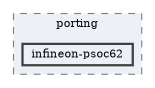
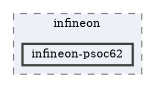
  digraph {
    compound=true
    fontname="DejaVu Serif"
    n1 [color=grey25 fillcolor="#edf0f7" fontname="DejaVu Serif" fontsize=10 height=0.2 label="infineon-psoc62" shape=box style="filled,bold" width=0.4]
    subgraph cluster_1 {
      bgcolor="#edf0f7"
      fontsize=10
-     label=porting
+     label=infineon
      pencolor=grey50
      style="filled,dashed"
      n1
    }
  }
